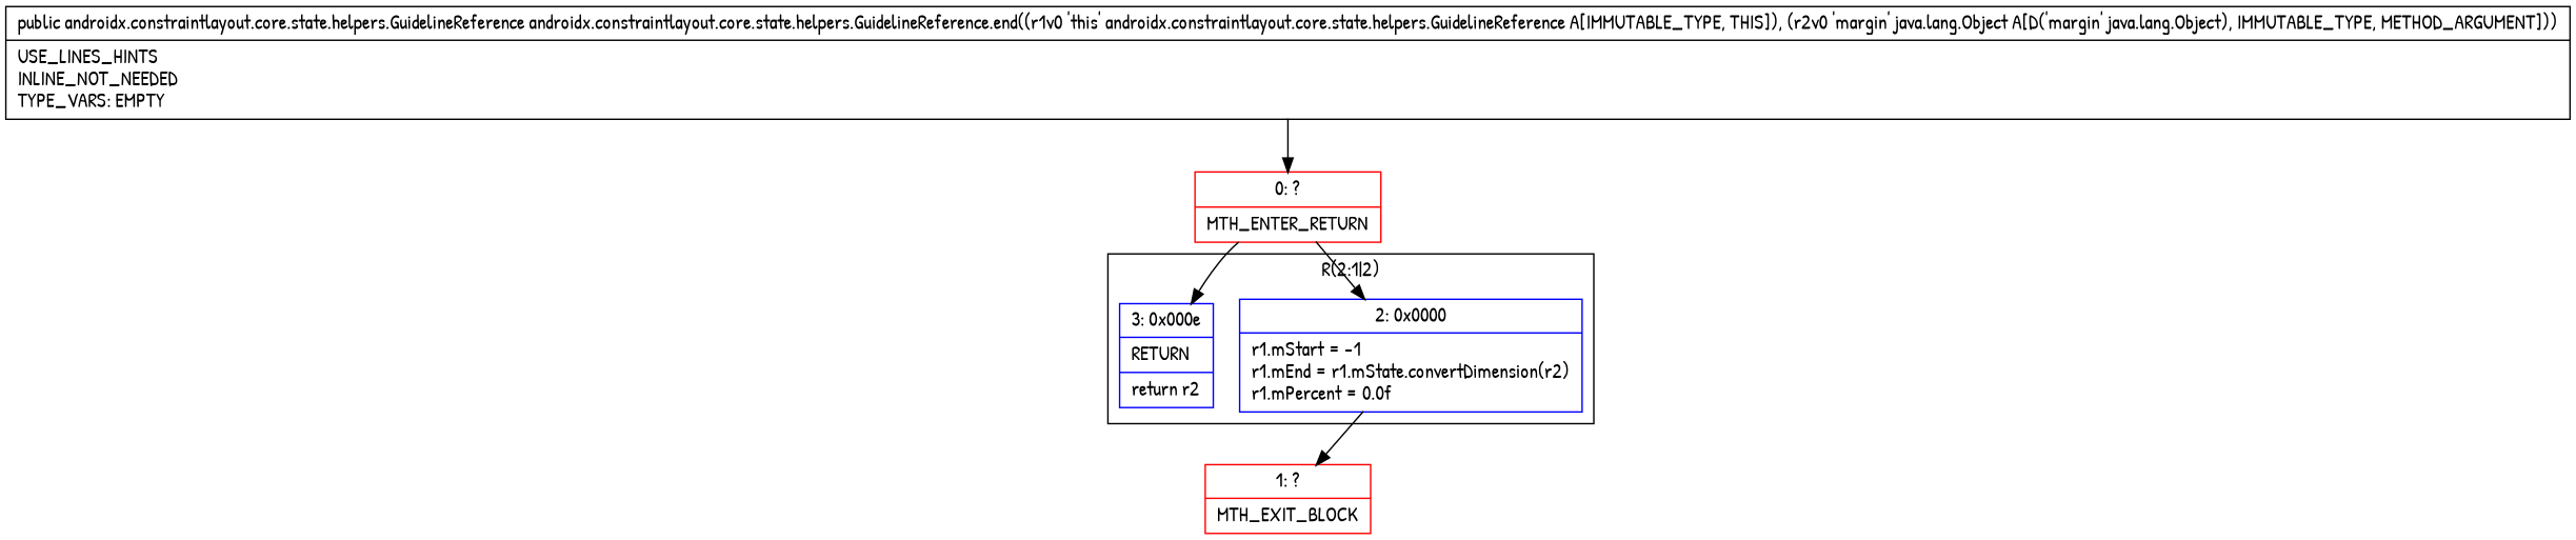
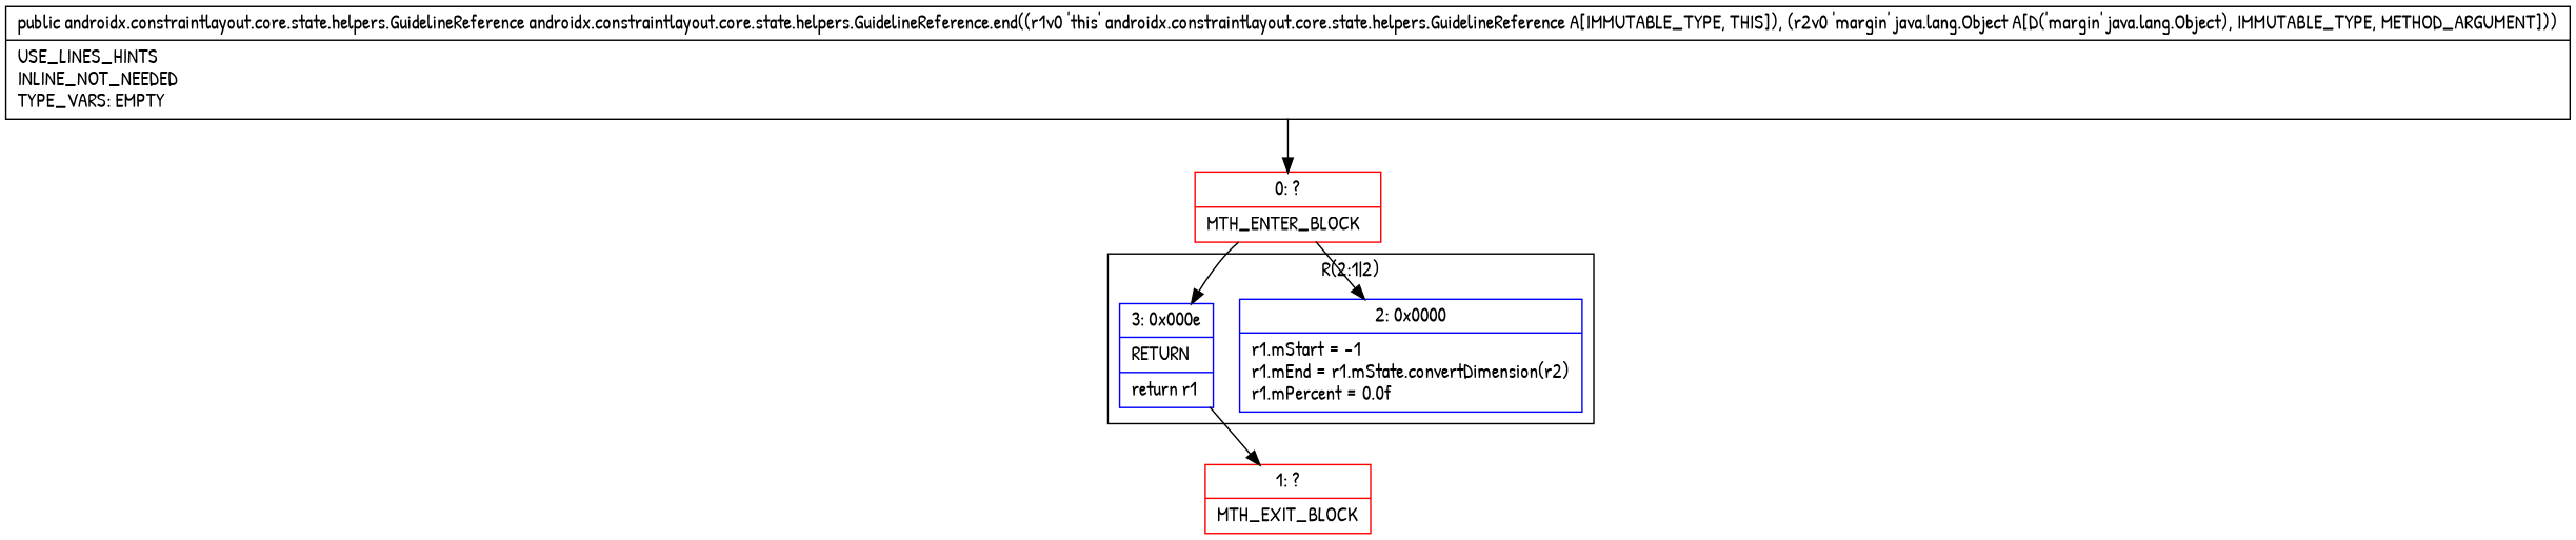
  digraph {
    fontname="Patrick Hand"
    node [color=blue fontname="Patrick Hand" shape=record]
    edge [fontname="Patrick Hand"]
    n1 [label="{2\:\ 0x0000|r1.mStart = \-1\lr1.mEnd = r1.mState.convertDimension(r2)\lr1.mPercent = 0.0f\l}"]
-   n2 [label="{3\:\ 0x000e|RETURN\l|return r2\l}"]
+   n2 [label="{3\:\ 0x000e|RETURN\l|return r1\l}"]
    n3 [color=red label="{1\:\ ?|MTH_EXIT_BLOCK\l}"]
-   n4 [color=red label="{0\:\ ?|MTH_ENTER_RETURN\l}"]
+   n4 [color=red label="{0\:\ ?|MTH_ENTER_BLOCK\l}"]
    n5 [label="{public androidx.constraintlayout.core.state.helpers.GuidelineReference androidx.constraintlayout.core.state.helpers.GuidelineReference.end((r1v0 'this' androidx.constraintlayout.core.state.helpers.GuidelineReference A[IMMUTABLE_TYPE, THIS]), (r2v0 'margin' java.lang.Object A[D('margin' java.lang.Object), IMMUTABLE_TYPE, METHOD_ARGUMENT]))  | USE_LINES_HINTS\lINLINE_NOT_NEEDED\lTYPE_VARS: EMPTY\l}" color=""]
    subgraph cluster_1 {
      label="R(2:1|2)"
      n1
      n2
    }
-   n1 -> n3
+   n2 -> n3
    n4 -> n1
    n4 -> n2
    n5 -> n4
  }
